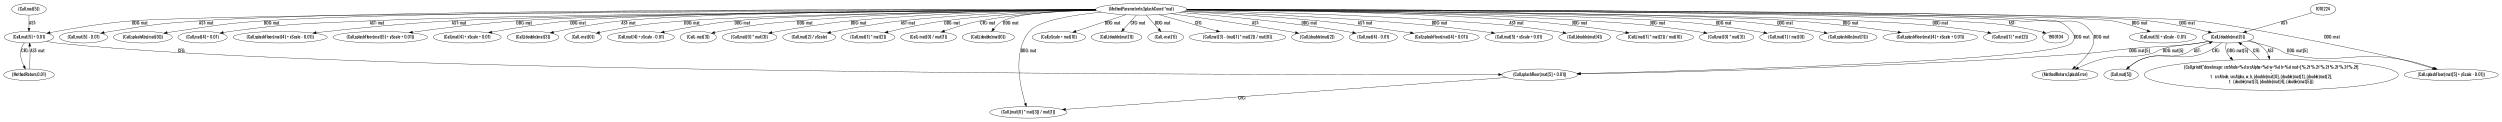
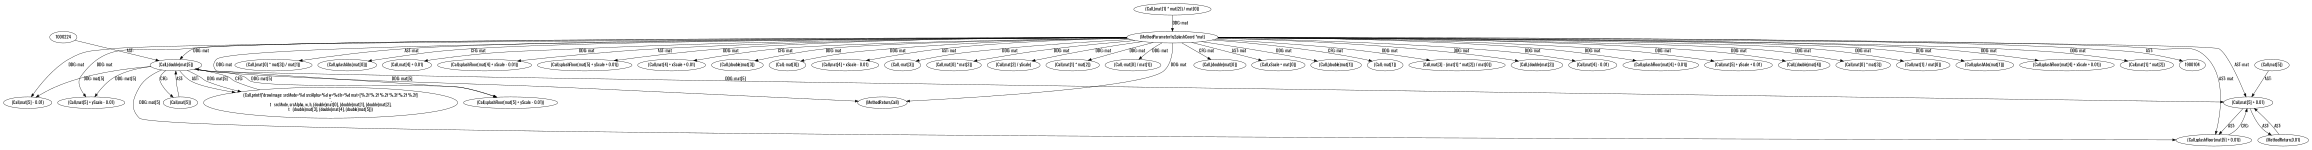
  digraph {
    fontname=Oswald
    node [fontname=Oswald]
    edge [fontname=Oswald]
    n1 [label="(Call,mat[5] + 0.01)"]
    n2 [label="(MethodReturn,0.01)"]
    n3 [label="(Call,splashFloor(mat[5] + 0.01))"]
    n4 [label="(Call,(double)mat[5])"]
    n5 [label="(Call,mat[5] + yScale - 0.01)"]
    n6 [label="(Call,mat[5] - 0.01)"]
    n7 [label="(Call,splashFloor(mat[5] + yScale - 0.01))"]
-   n8 [label="(MethodReturn,SplashError)"]
+   n8 [label="(MethodReturn,Call)"]
    n9 [label="(Call,mat[5])"]
    n10 [label="(Call,printf(\"drawImage: srcMode=%d srcAlpha=%d w=%d h=%d mat=[%.2f %.2f %.2f %.2f %.2f %.2f]\n\",\n\t   srcMode, srcAlpha, w, h, (double)mat[0], (double)mat[1], (double)mat[2],\n\t   (double)mat[3], (double)mat[4], (double)mat[5]))"]
    n11 [label="(MethodParameterIn,SplashCoord *mat)"]
    n12 [label="(Call,(mat[0] * mat[3]) / mat[1])"]
    n13 [label="(Call,splashAbs(mat[0]))"]
    n14 [label="(Call,mat[4] + 0.01)"]
    n15 [label="(Call,splashFloor(mat[4] + xScale - 0.01))"]
    n16 [label="(Call,splashFloor(mat[5] + yScale + 0.01))"]
    n17 [label="(Call,mat[4] + xScale + 0.01)"]
    n18 [label="(Call,(double)mat[3])"]
    n19 [label="(Call,-mat[0])"]
    n20 [label="(Call,mat[4] + xScale - 0.01)"]
    n21 [label="(Call,-mat[3])"]
    n22 [label="(Call,mat[0] * mat[3])"]
    n23 [label="(Call,mat[2] / yScale)"]
    n24 [label="(Call,mat[1] * mat[2])"]
    n25 [label="(Call,-mat[0] / mat[1])"]
    n26 [label="(Call,(double)mat[0])"]
    n27 [label="(Call,xScale = mat[0])"]
    n28 [label="(Call,(double)mat[1])"]
    n29 [label="(Call,-mat[1])"]
    n30 [label="(Call,mat[3] - (mat[1] * mat[2]) / mat[0])"]
    n31 [label="(Call,(double)mat[2])"]
    n32 [label="(Call,mat[4] - 0.01)"]
    n33 [label="(Call,splashFloor(mat[4] + 0.01))"]
    n34 [label="(Call,mat[5] + yScale + 0.01)"]
    n35 [label="(Call,(double)mat[4])"]
    n36 [label="(Call,(mat[1] * mat[2]) / mat[0])"]
    n37 [label="(Call,mat[0] * mat[3])"]
    n38 [label="(Call,mat[1] / mat[0])"]
    n39 [label="(Call,splashAbs(mat[1]))"]
    n40 [label="(Call,splashFloor(mat[4] + xScale + 0.01))"]
    n41 [label="(Call,mat[1] * mat[2])"]
    n42 [label=1900104]
    n43 [label="(Call,mat[5])"]
-   1000224 [label=1070224]
-   n1 -> n2 [label="CFG: "]
-   n1 -> n3 [label="CFG: "]
-   n2 -> n1 [label="AST: mat"]
-   n3 -> n12 [label="CFG: "]
+   1000224
+   n1 -> n2 [label="AST: "]
+   n1 -> n3 [label="AST: "]
+   n2 -> n1 [label="AST: "]
+   n3 -> n1 [label="CFG: "]
+   n4 -> n1 [label="DDG: mat[5]"]
    n4 -> n3 [label="DDG: mat[5]"]
+   n4 -> n5 [label="DDG: mat[5]"]
+   n4 -> n6 [label="DDG: mat[5]"]
    n4 -> n7 [label="DDG: mat[5]"]
    n4 -> n8 [label="DDG: mat[5]"]
    n4 -> n9 [label="CFG: "]
    n4 -> n10 [label="AST: "]
    n4 -> n10 [label="DDG: mat[5]"]
    n9 -> n4 [label="AST: "]
    n10 -> n4 [label="CFG: "]
-   n11 -> n1 [label="DDG: mat"]
-   n11 -> n3 [label="DDG: mat"]
+   n11 -> n1 [label="AST: mat"]
+   n11 -> n3 [label="AST: mat"]
    n11 -> n4 [label="DDG: mat"]
    n11 -> n5 [label="DDG: mat"]
-   n11 -> n6 [label="AST: mat"]
+   n11 -> n6 [label="DDG: mat"]
    n11 -> n7 [label="DDG: mat"]
    n11 -> n8 [label="DDG: mat"]
-   n11 -> n12 [label="DDG: mat"]
-   n11 -> n13 [label="DDG: mat"]
-   n11 -> n14 [label="AST: mat"]
+   n11 -> n12 [label="AST: mat"]
+   n11 -> n13 [label="CFG: mat"]
+   n11 -> n14 [label="DDG: mat"]
    n11 -> n15 [label="AST: mat"]
    n11 -> n16 [label="DDG: mat"]
-   n11 -> n17 [label="DDG: mat"]
-   n11 -> n18 [label="AST: mat"]
+   n11 -> n17 [label="CFG: mat"]
+   n11 -> n18 [label="DDG: mat"]
    n11 -> n19 [label="DDG: mat"]
-   n11 -> n20 [label="DDG: mat"]
+   n11 -> n20 [label="AST: mat"]
    n11 -> n21 [label="DDG: mat"]
    n11 -> n22 [label="DDG: mat"]
-   n11 -> n23 [label="AST: mat"]
+   n11 -> n23 [label="DDG: mat"]
    n11 -> n24 [label="DDG: mat"]
-   n11 -> n25 [label="CFG: mat"]
-   n11 -> n26 [label="DDG: mat"]
-   n11 -> n27 [label="DDG: mat"]
-   n11 -> n28 [label="CFG: mat"]
-   n11 -> n29 [label="DDG: mat"]
-   n11 -> n30 [label="CFG: "]
-   n11 -> n31 [label="AST: "]
+   n11 -> n25 [label="DDG: mat"]
+   n11 -> n26 [label="CFG: mat"]
+   n11 -> n27 [label="AST: mat"]
+   n11 -> n28 [label="DDG: mat"]
+   n11 -> n29 [label="CFG: mat"]
+   n11 -> n30 [label="DDG: mat"]
+   n11 -> n31 [label="DDG: mat"]
    n11 -> n32 [label="DDG: mat"]
-   n11 -> n33 [label="AST: mat"]
+   n11 -> n33 [label="DDG: mat"]
    n11 -> n34 [label="DDG: mat"]
-   n11 -> n35 [label="AST: mat"]
-   n11 -> n36 [label="DDG: mat"]
+   n11 -> n35 [label="DDG: mat"]
+   n36 -> n11 [label="DDG: mat"]
    n11 -> n37 [label="DDG: mat"]
    n11 -> n38 [label="DDG: mat"]
    n11 -> n39 [label="DDG: mat"]
    n11 -> n40 [label="DDG: mat"]
    n11 -> n41 [label="DDG: mat"]
    n11 -> n42 [label="AST: "]
    n43 -> n1 [label="AST: "]
    1000224 -> n4 [label="AST: "]
  }
